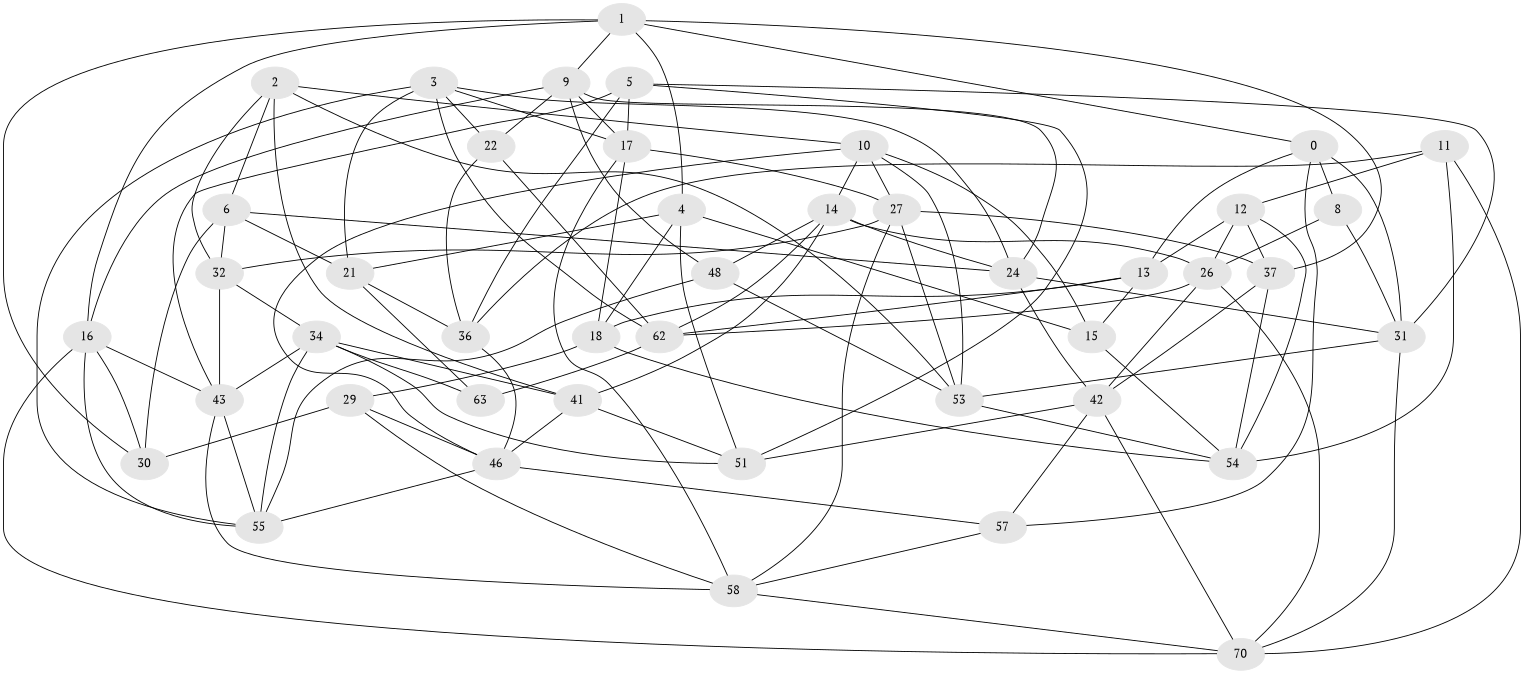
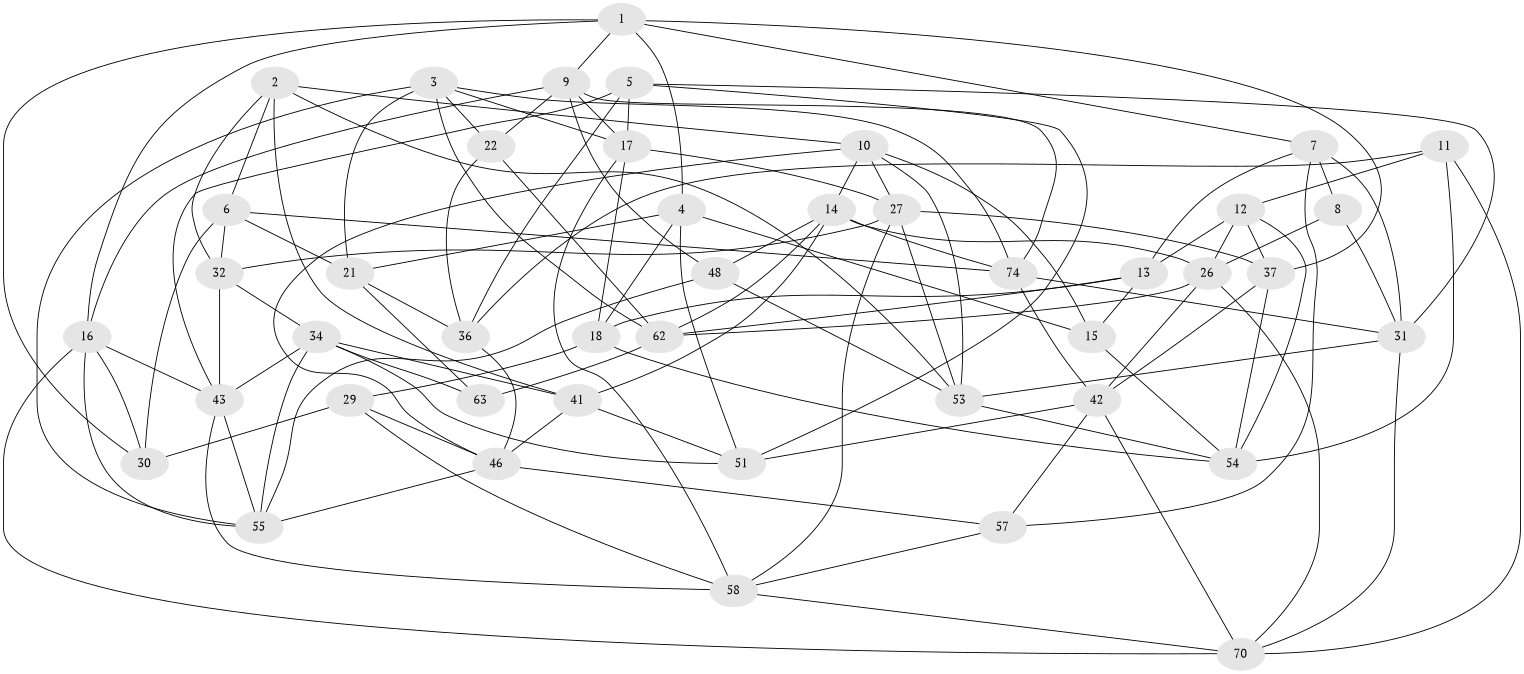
  graph {
    fontname="PT Serif"
    node [color=gray90 fontname="PT Serif" style=filled]
    edge [fontname="PT Serif"]
    1 [super="+71"]
    4 [super="+25"]
-   7 [super="+65" label=0]
+   7 [super="+65"]
    9 [super="+44"]
    16 [super="+20"]
    30
    37 [super="+78"]
    21 [super="+39"]
    15
    18 [super="+79"]
    51 [super="+73"]
    31 [super="+33"]
    8
    13 [super="+80"]
    57
    17 [super="+35"]
    22
-   24 [super="+52"]
+   24 [super="+52" label=74]
    48
    55 [super="+60"]
    43 [super="+59"]
    70 [super="+81"]
    54 [super="+75"]
    42 [super="+50"]
    2 [super="+45"]
    6 [super="+28"]
    10 [super="+47"]
    32 [super="+40"]
    41 [super="+49"]
    53 [super="+56"]
    14 [super="+23"]
    27 [super="+66"]
    46 [super="+64"]
    34 [super="+77"]
    3 [super="+38"]
    62 [super="+76"]
    58 [super="+69"]
    36 [super="+74"]
    63 [super="+68"]
    29
    5 [super="+19"]
    26 [super="+72"]
    12 [super="+67"]
    11
    1 -- 4
    1 -- 7
    1 -- 9
    1 -- 16
    1 -- 30
    1 -- 37
    4 -- 21
    4 -- 15
    4 -- 18
    4 -- 51 [weight=2]
    7 -- 31
    7 -- 8 [weight=2]
    7 -- 13
    7 -- 57
    9 -- 16
    9 -- 17
    9 -- 22
    9 -- 24
    9 -- 48
    16 -- 30
    16 -- 55
    16 -- 43
    16 -- 70
    37 -- 54
    37 -- 42
    21 -- 36
    21 -- 63 [weight=2]
    15 -- 54
    18 -- 54
    18 -- 29
    31 -- 70
    31 -- 53
    8 -- 31
    8 -- 26
    13 -- 15
    13 -- 18 [weight=2]
    13 -- 62
    57 -- 58
    17 -- 18
    17 -- 27
    17 -- 58
    22 -- 62
    22 -- 36
    24 -- 31
    24 -- 42
    48 -- 55
    48 -- 53
    43 -- 55
    43 -- 58
    42 -- 51
    42 -- 57
    42 -- 70
    2 -- 6
    2 -- 10
    2 -- 32
    2 -- 41 [weight=2]
    2 -- 53
    6 -- 30
    6 -- 21
    6 -- 24
    6 -- 32
    10 -- 15
    10 -- 53
    10 -- 14
    10 -- 27
    10 -- 46
    32 -- 43
    32 -- 34
    41 -- 51
    41 -- 46
    53 -- 54
    14 -- 24
    14 -- 48
    14 -- 41
    14 -- 62
    14 -- 26
    27 -- 37
    27 -- 32
    27 -- 53
    27 -- 58
    46 -- 57
    46 -- 55
    34 -- 51
    34 -- 55
    34 -- 43
    34 -- 41
    34 -- 63
    3 -- 21
    3 -- 17
    3 -- 22
    3 -- 24
    3 -- 55
    3 -- 62
    62 -- 63
    58 -- 70
    36 -- 46
    29 -- 30
    29 -- 46
    29 -- 58
    5 -- 51
    5 -- 31
    5 -- 17
    5 -- 43
    5 -- 36 [weight=2]
    26 -- 70
    26 -- 42
    26 -- 62
    12 -- 37 [weight=2]
    12 -- 13
    12 -- 54
    12 -- 26
    11 -- 70
    11 -- 54
    11 -- 36
    11 -- 12
  }
